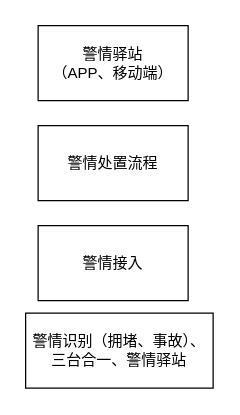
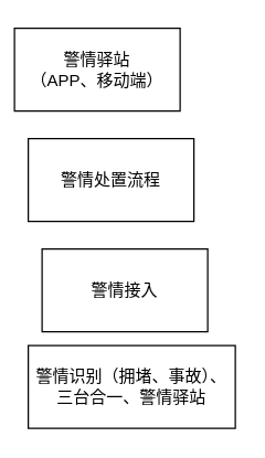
  <mxCell id="0" />
  <mxCell id="1" parent="0" />
  <mxCell id="2" value="警情接入" style="rounded=0;whiteSpace=wrap;html=1;" vertex="1" parent="1"><mxGeometry x="30" y="180" width="120" height="60" as="geometry" /></mxCell>
- <mxCell id="3" value="警情驿站&lt;div&gt;（APP、移动端）&lt;/div&gt;" style="rounded=0;whiteSpace=wrap;html=1;" vertex="1" parent="1"><mxGeometry x="30" y="20" width="120" height="60" as="geometry" /></mxCell>
- <mxCell id="4" value="警情处置流程" style="rounded=0;whiteSpace=wrap;html=1;" vertex="1" parent="1"><mxGeometry x="30" y="100" width="120" height="60" as="geometry" /></mxCell>
+ <mxCell id="3" value="警情驿站&lt;div&gt;（APP、移动端）&lt;/div&gt;" style="rounded=0;whiteSpace=wrap;html=1;" vertex="1" parent="1"><mxGeometry x="10" y="20" width="120" height="60" as="geometry" /></mxCell>
+ <mxCell id="4" value="警情处置流程" style="rounded=0;whiteSpace=wrap;html=1;" vertex="1" parent="1"><mxGeometry x="20" y="100" width="120" height="60" as="geometry" /></mxCell>
  <mxCell id="5" value="警情识别（拥堵、事故）、三台合一、警情驿站" style="rounded=0;whiteSpace=wrap;html=1;" vertex="1" parent="1"><mxGeometry x="20" y="250" width="150" height="60" as="geometry" /></mxCell>
